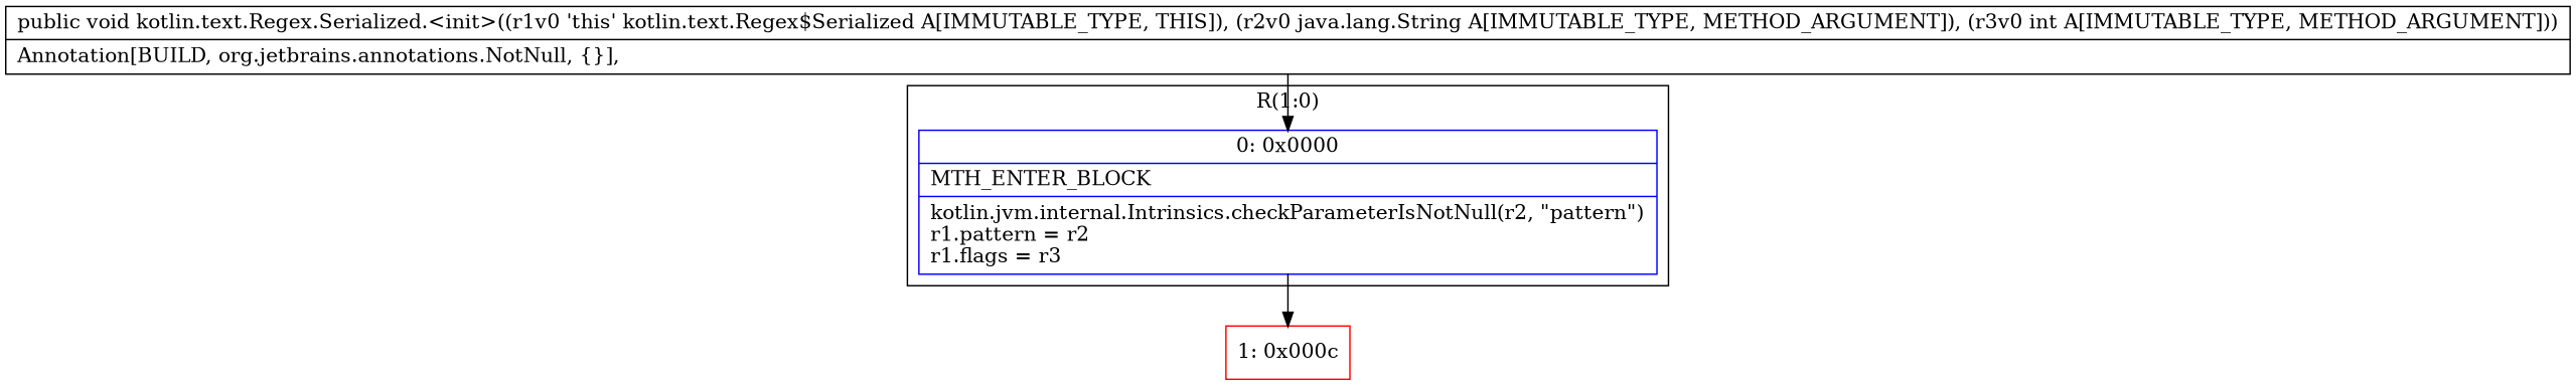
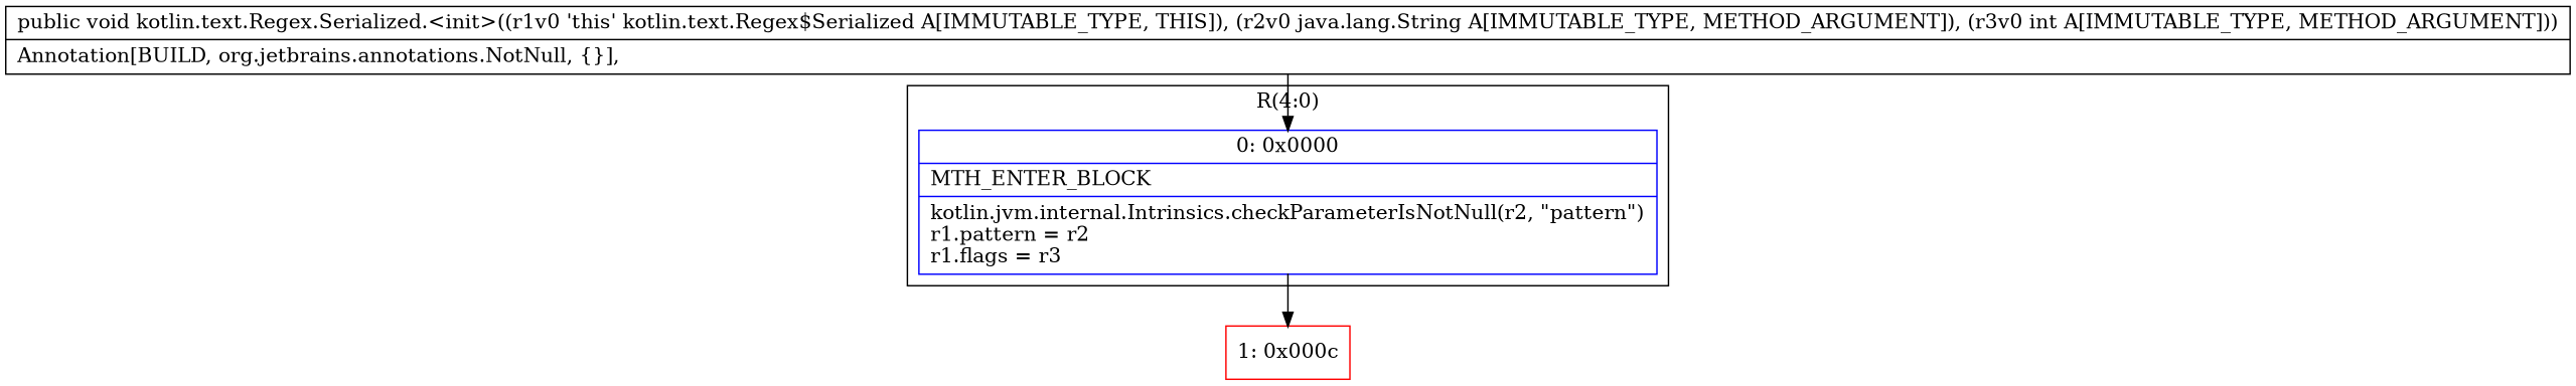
  digraph {
    node [shape=record]
    n1 [color=blue label="{0\:\ 0x0000|MTH_ENTER_BLOCK\l|kotlin.jvm.internal.Intrinsics.checkParameterIsNotNull(r2, \"pattern\")\lr1.pattern = r2\lr1.flags = r3\l}"]
    n2 [color=red label="{1\:\ 0x000c}"]
    n3 [label="{public void kotlin.text.Regex.Serialized.\<init\>((r1v0 'this' kotlin.text.Regex$Serialized A[IMMUTABLE_TYPE, THIS]), (r2v0 java.lang.String A[IMMUTABLE_TYPE, METHOD_ARGUMENT]), (r3v0 int A[IMMUTABLE_TYPE, METHOD_ARGUMENT]))  | Annotation[BUILD, org.jetbrains.annotations.NotNull, \{\}], \l}"]
    subgraph cluster_1 {
-     label="R(1:0)"
+     label="R(4:0)"
      n1
    }
    n1 -> n2
    n3 -> n1
  }
